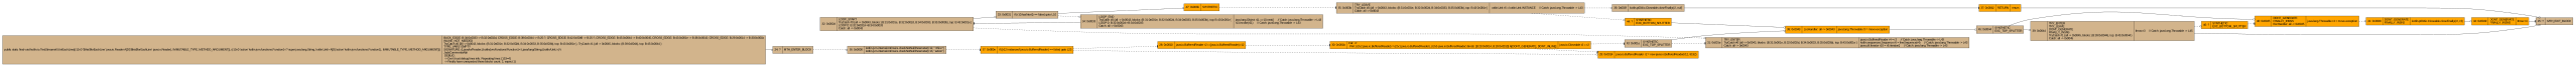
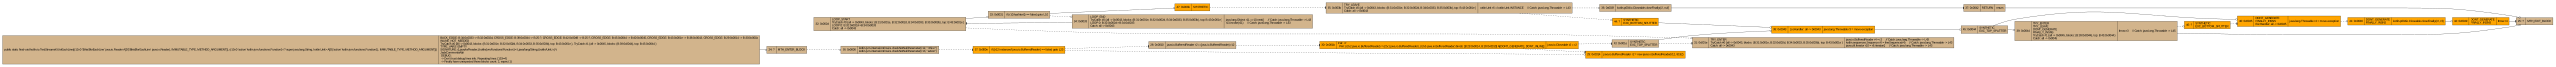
  digraph {
    fontname="Liberation Sans"
    rankdir=LR
    node [fillcolor=tan fontname="Liberation Sans" shape=record style=filled]
    edge [arrowhead=odot fontname="Liberation Sans" style=dashed]
    n1 [label="{24\:\ ?|MTH_ENTER_BLOCK\l}"]
    n2 [label="{26\:\ 0x0000|kotlin.jvm.internal.Intrinsics.checkNotNullParameter(r12, \"\<this\>\")\lkotlin.jvm.internal.Intrinsics.checkNotNullParameter(r13, \"action\")\l}"]
    n3 [fillcolor=orange label="{27\:\ 0x000e|if ((r12 instanceof java.io.BufferedReader) == false) goto L23\l}"]
-   n4 [fillcolor=orange label="{28\:\ 0x0010|java.io.BufferedReader r2 = (java.io.BufferedReader) r12\l}"]
+   n4 [label="{28\:\ 0x0010|java.io.BufferedReader r2 = (java.io.BufferedReader) r12\l}"]
    n5 [fillcolor=orange label="{29\:\ 0x0014|java.io.BufferedReader r2 = new java.io.BufferedReader(r12, 8192)\l}"]
    n6 [fillcolor=orange label="{30\:\ 0x001b|PHI: r2 \l  PHI: (r2v2 java.io.BufferedReader) = (r2v1 java.io.BufferedReader), (r2v5 java.io.BufferedReader) binds: [B:29:0x0014, B:28:0x0010] A[DONT_GENERATE, DONT_INLINE]\l|java.io.Closeable r2 = r2\l}"]
    n7 [label="{43\:\ 0x001e|SYNTHETIC\lEXC_TOP_SPLITTER\l}"]
    n8 [label="{31\:\ 0x001e|TRY_ENTER\lTryCatch #0 \{all \-\> 0x0043, blocks: (B:31:0x001e, B:32:0x002d, B:34:0x0033, B:35:0x003b), top: B:43:0x001e \}\lCatch: all \-\> 0x0043\l|java.io.BufferedReader r4 = r2     \/\/ Catch: java.lang.Throwable \-\> L43\lkotlin.sequences.Sequence r6 = lineSequence(r4)     \/\/ Catch: java.lang.Throwable \-\> L43\ljava.util.Iterator r10 = r6.iterator()     \/\/ Catch: java.lang.Throwable \-\> L43\l}"]
    n9 [fillcolor=orange label="{38\:\ 0x0043|ExcHandler: all \-\> 0x0043\l|java.lang.Throwable r3 = move\-exception\l}"]
    n10 [label="{45\:\ 0x0044|SYNTHETIC\lEXC_TOP_SPLITTER\l}"]
    n11 [label="{32\:\ 0x002d|LOOP_START\lTryCatch #0 \{all \-\> 0x0043, blocks: (B:31:0x001e, B:32:0x002d, B:34:0x0033, B:35:0x003b), top: B:43:0x001e \}\lLOOP:0: B:32:0x002d\-\>B:34:0x0033\lCatch: all \-\> 0x0043\l}"]
    n12 [label="{33\:\ 0x0031|if (r10.hasNext() == false) goto L10\l}"]
    n13 [label="{34\:\ 0x0033|LOOP_END\lTryCatch #0 \{all \-\> 0x0043, blocks: (B:31:0x001e, B:32:0x002d, B:34:0x0033, B:35:0x003b), top: B:43:0x001e \}\lLOOP:0: B:32:0x002d\-\>B:34:0x0033\lCatch: all \-\> 0x0043\l|java.lang.Object r11 = r10.next()     \/\/ Catch: java.lang.Throwable \-\> L43\lr13.invoke(r11)     \/\/ Catch: java.lang.Throwable \-\> L43\l}"]
    n14 [fillcolor=orange label="{47\:\ 0x003b|SYNTHETIC\l}"]
    n15 [label="{35\:\ 0x003b|TRY_LEAVE\lTryCatch #0 \{all \-\> 0x0043, blocks: (B:31:0x001e, B:32:0x002d, B:34:0x0033, B:35:0x003b), top: B:43:0x001e \}\lCatch: all \-\> 0x0043\l|kotlin.Unit r6 = kotlin.Unit.INSTANCE     \/\/ Catch: java.lang.Throwable \-\> L43\l}"]
    n16 [label="{36\:\ 0x003f|kotlin.p004io.Closeable.closeFinally(r2, null)\l}"]
    n17 [fillcolor=orange label="{44\:\ ?|SYNTHETIC\lEXC_BOTTOM_SPLITTER\l}"]
-   n18 [fillcolor=orange label="{37\:\ 0x0042|RETURN\l|return\l}"]
+   n18 [label="{37\:\ 0x0042|RETURN\l|return\l}"]
    n19 [label="{25\:\ ?|MTH_EXIT_BLOCK\l}"]
    n20 [label="{39\:\ 0x0044|TRY_ENTER\lTRY_LEAVE\lDONT_GENERATE\lFINALLY_INSNS\lTryCatch #1 \{all \-\> 0x0045, blocks: (B:39:0x0044), top: B:45:0x0044 \}\lCatch: all \-\> 0x0045\l|throw r3     \/\/ Catch: java.lang.Throwable \-\> L45\l}"]
    n21 [fillcolor=orange label="{40\:\ 0x0045|DONT_GENERATE\lFINALLY_INSNS\lExcHandler: all \-\> 0x0045\l|java.lang.Throwable r4 = move\-exception\l}"]
    n22 [fillcolor=orange label="{46\:\ ?|SYNTHETIC\lEXC_BOTTOM_SPLITTER\l}"]
    n23 [fillcolor=orange label="{41\:\ 0x0046|DONT_GENERATE\lFINALLY_INSNS\l|kotlin.p004io.Closeable.closeFinally(r2, r3)\l}"]
    n24 [fillcolor=orange label="{42\:\ 0x0049|DONT_GENERATE\lFINALLY_INSNS\l|throw r4\l}"]
    n25 [label="{public static final void kotlin.io.TextStreamsKt.forEachLine((r12v0 '$this$forEachLine' java.io.Reader A[D('$this$forEachLine' java.io.Reader), IMMUTABLE_TYPE, METHOD_ARGUMENT]), (r13v0 'action' kotlin.jvm.functions.Function1\<? super java.lang.String, kotlin.Unit\> A[D('action' kotlin.jvm.functions.Function1), IMMUTABLE_TYPE, METHOD_ARGUMENT]))  | BACK_EDGE: B:34:0x0033 \-\> B:32:0x002d, CROSS_EDGE: B:39:0x0044 \-\> B:25:?, CROSS_EDGE: B:42:0x0049 \-\> B:25:?, CROSS_EDGE: B:45:0x0044 \-\> B:40:0x0045, CROSS_EDGE: B:43:0x001e \-\> B:38:0x0043, CROSS_EDGE: B:29:0x0014 \-\> B:30:0x001b\lINLINE_NOT_NEEDED\lTryCatch #0 \{all \-\> 0x0043, blocks: (B:31:0x001e, B:32:0x002d, B:34:0x0033, B:35:0x003b), top: B:43:0x001e \}, TryCatch #1 \{all \-\> 0x0045, blocks: (B:39:0x0044), top: B:45:0x0044 \}\lTYPE_VARS: EMPTY\lSIGNATURE: (Ljava\/io\/Reader;Lkotlin\/jvm\/functions\/Function1\<\-Ljava\/lang\/String;Lkotlin\/Unit;\>;)V\lJadxCommentsAttr\{\l DEBUG: \l \-\> Don't trust debug lines info. Repeating lines: [153=4]\l \-\> Finally have unexpected throw blocks count: 2, expect 1\}\l}"]
    n1 -> n2
    n2 -> n3 [arrowhead=tee]
    n3 -> n4 [arrowhead=tee]
    n3 -> n5
    n4 -> n6 [arrowhead=tee]
    n6 -> n5 [arrowhead=tee]
    n6 -> n7 [arrowhead=tee]
    n7 -> n8 [arrowhead=tee]
    n7 -> n9 [style=solid]
    n9 -> n10 [style=solid]
    n10 -> n20 [style=solid]
    n10 -> n21 [style=solid]
    n11 -> n8
    n11 -> n12 [style=solid]
    n12 -> n13
    n12 -> n14 [style=solid]
    n13 -> n11 [arrowhead=tee style=solid]
    n14 -> n15 [arrowhead=tee]
    n15 -> n16
    n15 -> n17
    n16 -> n18 [arrowhead=tee style=solid]
    n17 -> n9 [style=solid]
    n18 -> n19 [style=solid]
    n20 -> n19 [style=solid]
    n20 -> n22
    n21 -> n23
    n22 -> n21 [arrowhead=tee]
    n23 -> n24 [style=solid]
    n24 -> n19 [arrowhead=tee style=solid]
    n25 -> n1 [style=solid]
  }
